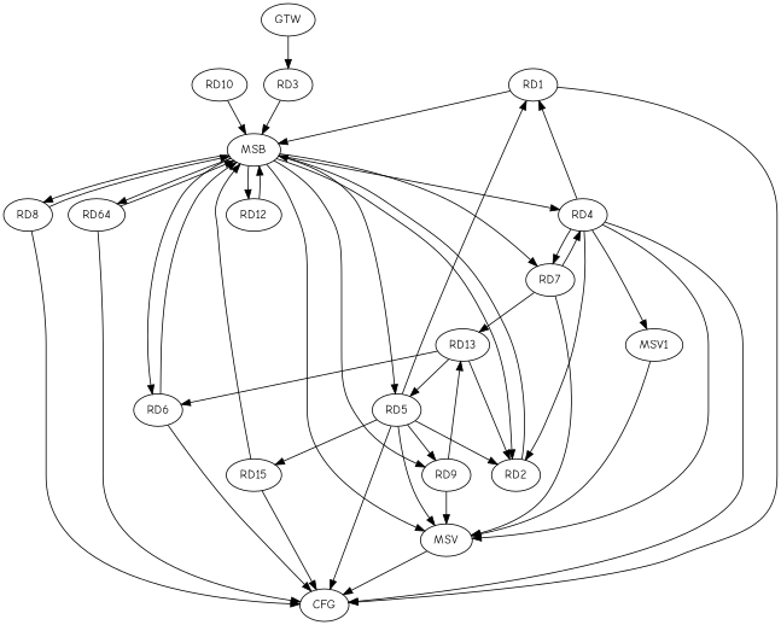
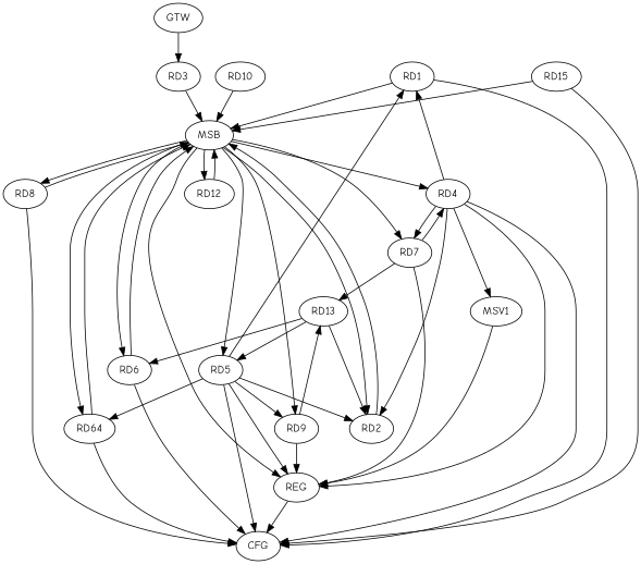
  strict digraph {
    fontname="Comic Neue"
    node [fontname="Comic Neue"]
    edge [fontname="Comic Neue"]
    n1 [label=RD1]
    n2 [label=MSB]
    n3 [label=CFG]
    n4 [label=RD2]
    n5 [label=RD4]
    n6 [label=RD7]
-   n7 [label=MSV]
+   n7 [label=REG]
    n8 [label=RD5]
    n9 [label=RD9]
    n10 [label=RD6]
    n11 [label=RD8]
    n12 [label=RD12]
    n13 [label=RD64]
    n14 [label=RD3]
    n15 [label=MSV1]
    n16 [label=RD13]
    n17 [label=RD15]
    n18 [label=RD10]
    n19 [label=GTW]
    n1 -> n2
    n1 -> n3
    n2 -> n4
    n2 -> n5
    n2 -> n6
    n2 -> n7
    n2 -> n8
    n2 -> n9
    n2 -> n10
    n2 -> n11
    n2 -> n12
    n2 -> n13
    n4 -> n2
    n5 -> n1
    n5 -> n3
    n5 -> n4
    n5 -> n6
    n5 -> n7
    n5 -> n15
    n6 -> n5
    n6 -> n7
    n6 -> n16
    n7 -> n3
    n8 -> n1
    n8 -> n3
    n8 -> n4
    n8 -> n7
    n8 -> n9
-   n8 -> n17
+   n8 -> n13
    n9 -> n7
    n9 -> n16
    n10 -> n2
    n10 -> n3
    n11 -> n2
    n11 -> n3
    n12 -> n2
    n13 -> n2
    n13 -> n3
    n14 -> n2
    n15 -> n7
    n16 -> n4
    n16 -> n8
    n16 -> n10
    n17 -> n2
    n17 -> n3
    n18 -> n2
    n19 -> n14
  }
